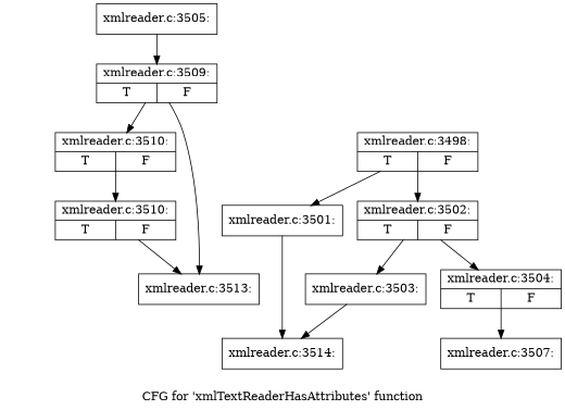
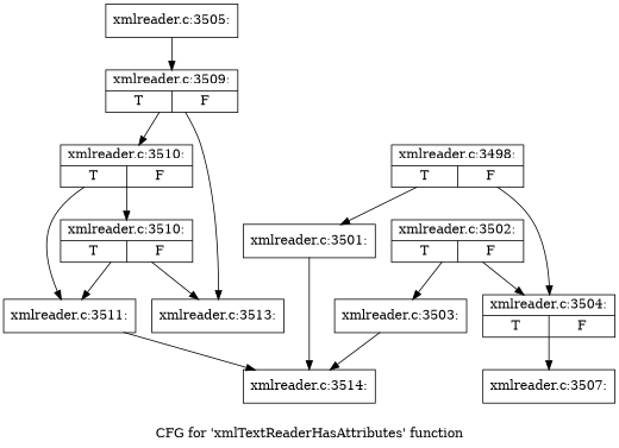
  digraph {
    label="CFG for 'xmlTextReaderHasAttributes' function"
    node [shape=record]
    n1 [label="{xmlreader.c:3498:|{<s0>T|<s1>F}}"]
    n2 [label="{xmlreader.c:3501:}"]
    n3 [label="{xmlreader.c:3502:|{<s0>T|<s1>F}}"]
    n4 [label="{xmlreader.c:3514:}"]
    n5 [label="{xmlreader.c:3503:}"]
    n6 [label="{xmlreader.c:3504:|{<s0>T|<s1>F}}"]
    n7 [label="{xmlreader.c:3507:}"]
    n8 [label="{xmlreader.c:3505:}"]
    n9 [label="{xmlreader.c:3509:|{<s0>T|<s1>F}}"]
    n10 [label="{xmlreader.c:3510:|{<s0>T|<s1>F}}"]
    n11 [label="{xmlreader.c:3513:}"]
+   n12 [label="{xmlreader.c:3511:}"]
    n13 [label="{xmlreader.c:3510:|{<s0>T|<s1>F}}"]
    n1 -> n2
-   n1 -> n3
+   n1 -> n6
    n2 -> n4
    n3 -> n5
    n3 -> n6
    n5 -> n4
    n6 -> n7
    n8 -> n9
    n9 -> n10
    n9 -> n11
+   n10 -> n12
    n10 -> n13
+   n12 -> n4
    n13 -> n11
+   n13 -> n12
  }
